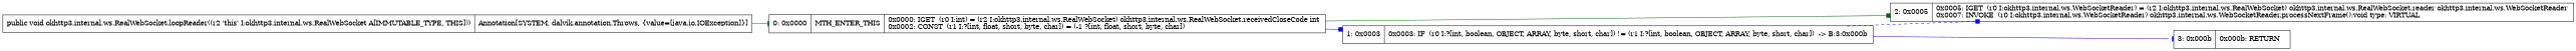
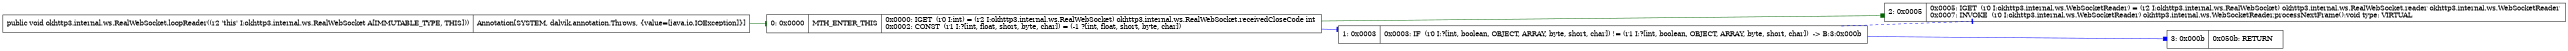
  digraph {
    rankdir=LR
    node [shape=record]
    edge [arrowhead=box color=blue]
    n1 [label="{0\:\ 0x0000|MTH_ENTER_THIS\l|0x0000: IGET  (r0 I:int) = (r2 I:okhttp3.internal.ws.RealWebSocket) okhttp3.internal.ws.RealWebSocket.receivedCloseCode int \l0x0002: CONST  (r1 I:?[int, float, short, byte, char]) = (\-1 ?[int, float, short, byte, char]) \l}"]
    n2 [label="{1\:\ 0x0003|0x0003: IF  (r0 I:?[int, boolean, OBJECT, ARRAY, byte, short, char]) != (r1 I:?[int, boolean, OBJECT, ARRAY, byte, short, char])  \-\> B:3:0x000b \l}"]
    n3 [label="{2\:\ 0x0005|0x0005: IGET  (r0 I:okhttp3.internal.ws.WebSocketReader) = (r2 I:okhttp3.internal.ws.RealWebSocket) okhttp3.internal.ws.RealWebSocket.reader okhttp3.internal.ws.WebSocketReader \l0x0007: INVOKE  (r0 I:okhttp3.internal.ws.WebSocketReader) okhttp3.internal.ws.WebSocketReader.processNextFrame():void type: VIRTUAL \l}"]
-   n4 [label="{3\:\ 0x000b|0x000b: RETURN   \l}"]
+   n4 [label="{3\:\ 0x000b|0x050b: RETURN   \l}"]
    n5 [label="{public void okhttp3.internal.ws.RealWebSocket.loopReader((r2 'this' I:okhttp3.internal.ws.RealWebSocket A[IMMUTABLE_TYPE, THIS]))  | Annotation[SYSTEM, dalvik.annotation.Throws, \{value=[java.io.IOException]\}]\l}"]
-   n1 -> n2
+   n1 -> n2 [arrowhead=tee]
    n1 -> n3 [color=darkgreen]
-   n2 -> n3 [style=dashed]
-   n2 -> n4 [arrowhead=tee]
+   n2 -> n3 [arrowhead=tee style=dashed]
+   n2 -> n4
    n5 -> n1 [arrowhead=tee color=darkgreen]
  }
